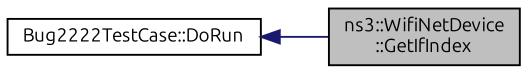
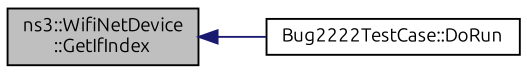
  digraph {
    rankdir=LR
    fontname=Ubuntu
    node [color=black fontname=Ubuntu fontsize=10 shape=record style=filled]
    n1 [fillcolor=grey75 fontcolor=black height=0.2 label="ns3::WifiNetDevice\l::GetIfIndex" width=0.4]
    n2 [fillcolor=white height=0.2 label="Bug2222TestCase::DoRun" width=0.4]
-   n2 -> n1 [color=midnightblue dir=back fontname=Ubuntu fontsize=10 labelfontname=Helvetica labelfontsize=10 style=solid]
+   n1 -> n2 [color=midnightblue dir=back fontname=Ubuntu fontsize=10 labelfontname=Helvetica labelfontsize=10 style=solid]
  }
